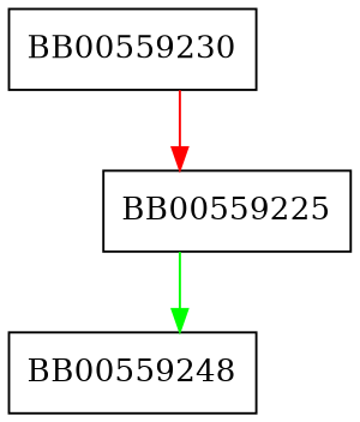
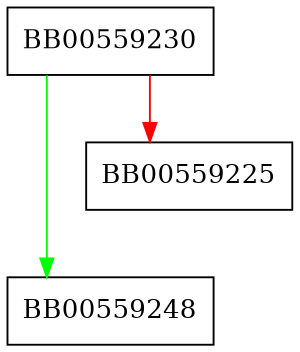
  digraph {
    splines=ortho
    node [shape=box]
    BB00559230
    BB00559248
    n3 [label=BB00559225]
-   n3 -> BB00559248 [color=green]
+   BB00559230 -> BB00559248 [color=green]
    BB00559230 -> n3 [color=red]
  }
